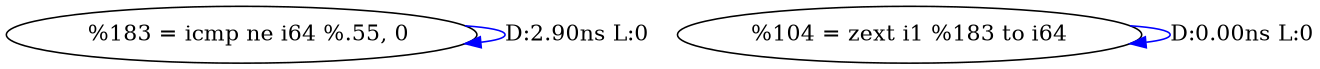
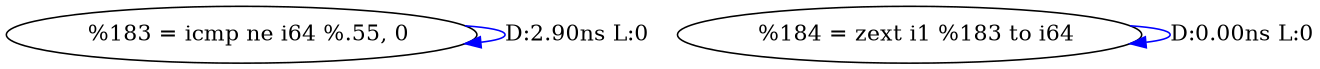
  digraph {
    edge [color=blue]
    n1 [label="  %183 = icmp ne i64 %.55, 0"]
-   n2 [label="%104 = zext i1 %183 to i64"]
+   n2 [label="  %184 = zext i1 %183 to i64"]
    n1 -> n1 [label="D:2.90ns L:0"]
    n2 -> n2 [label="D:0.00ns L:0"]
  }
